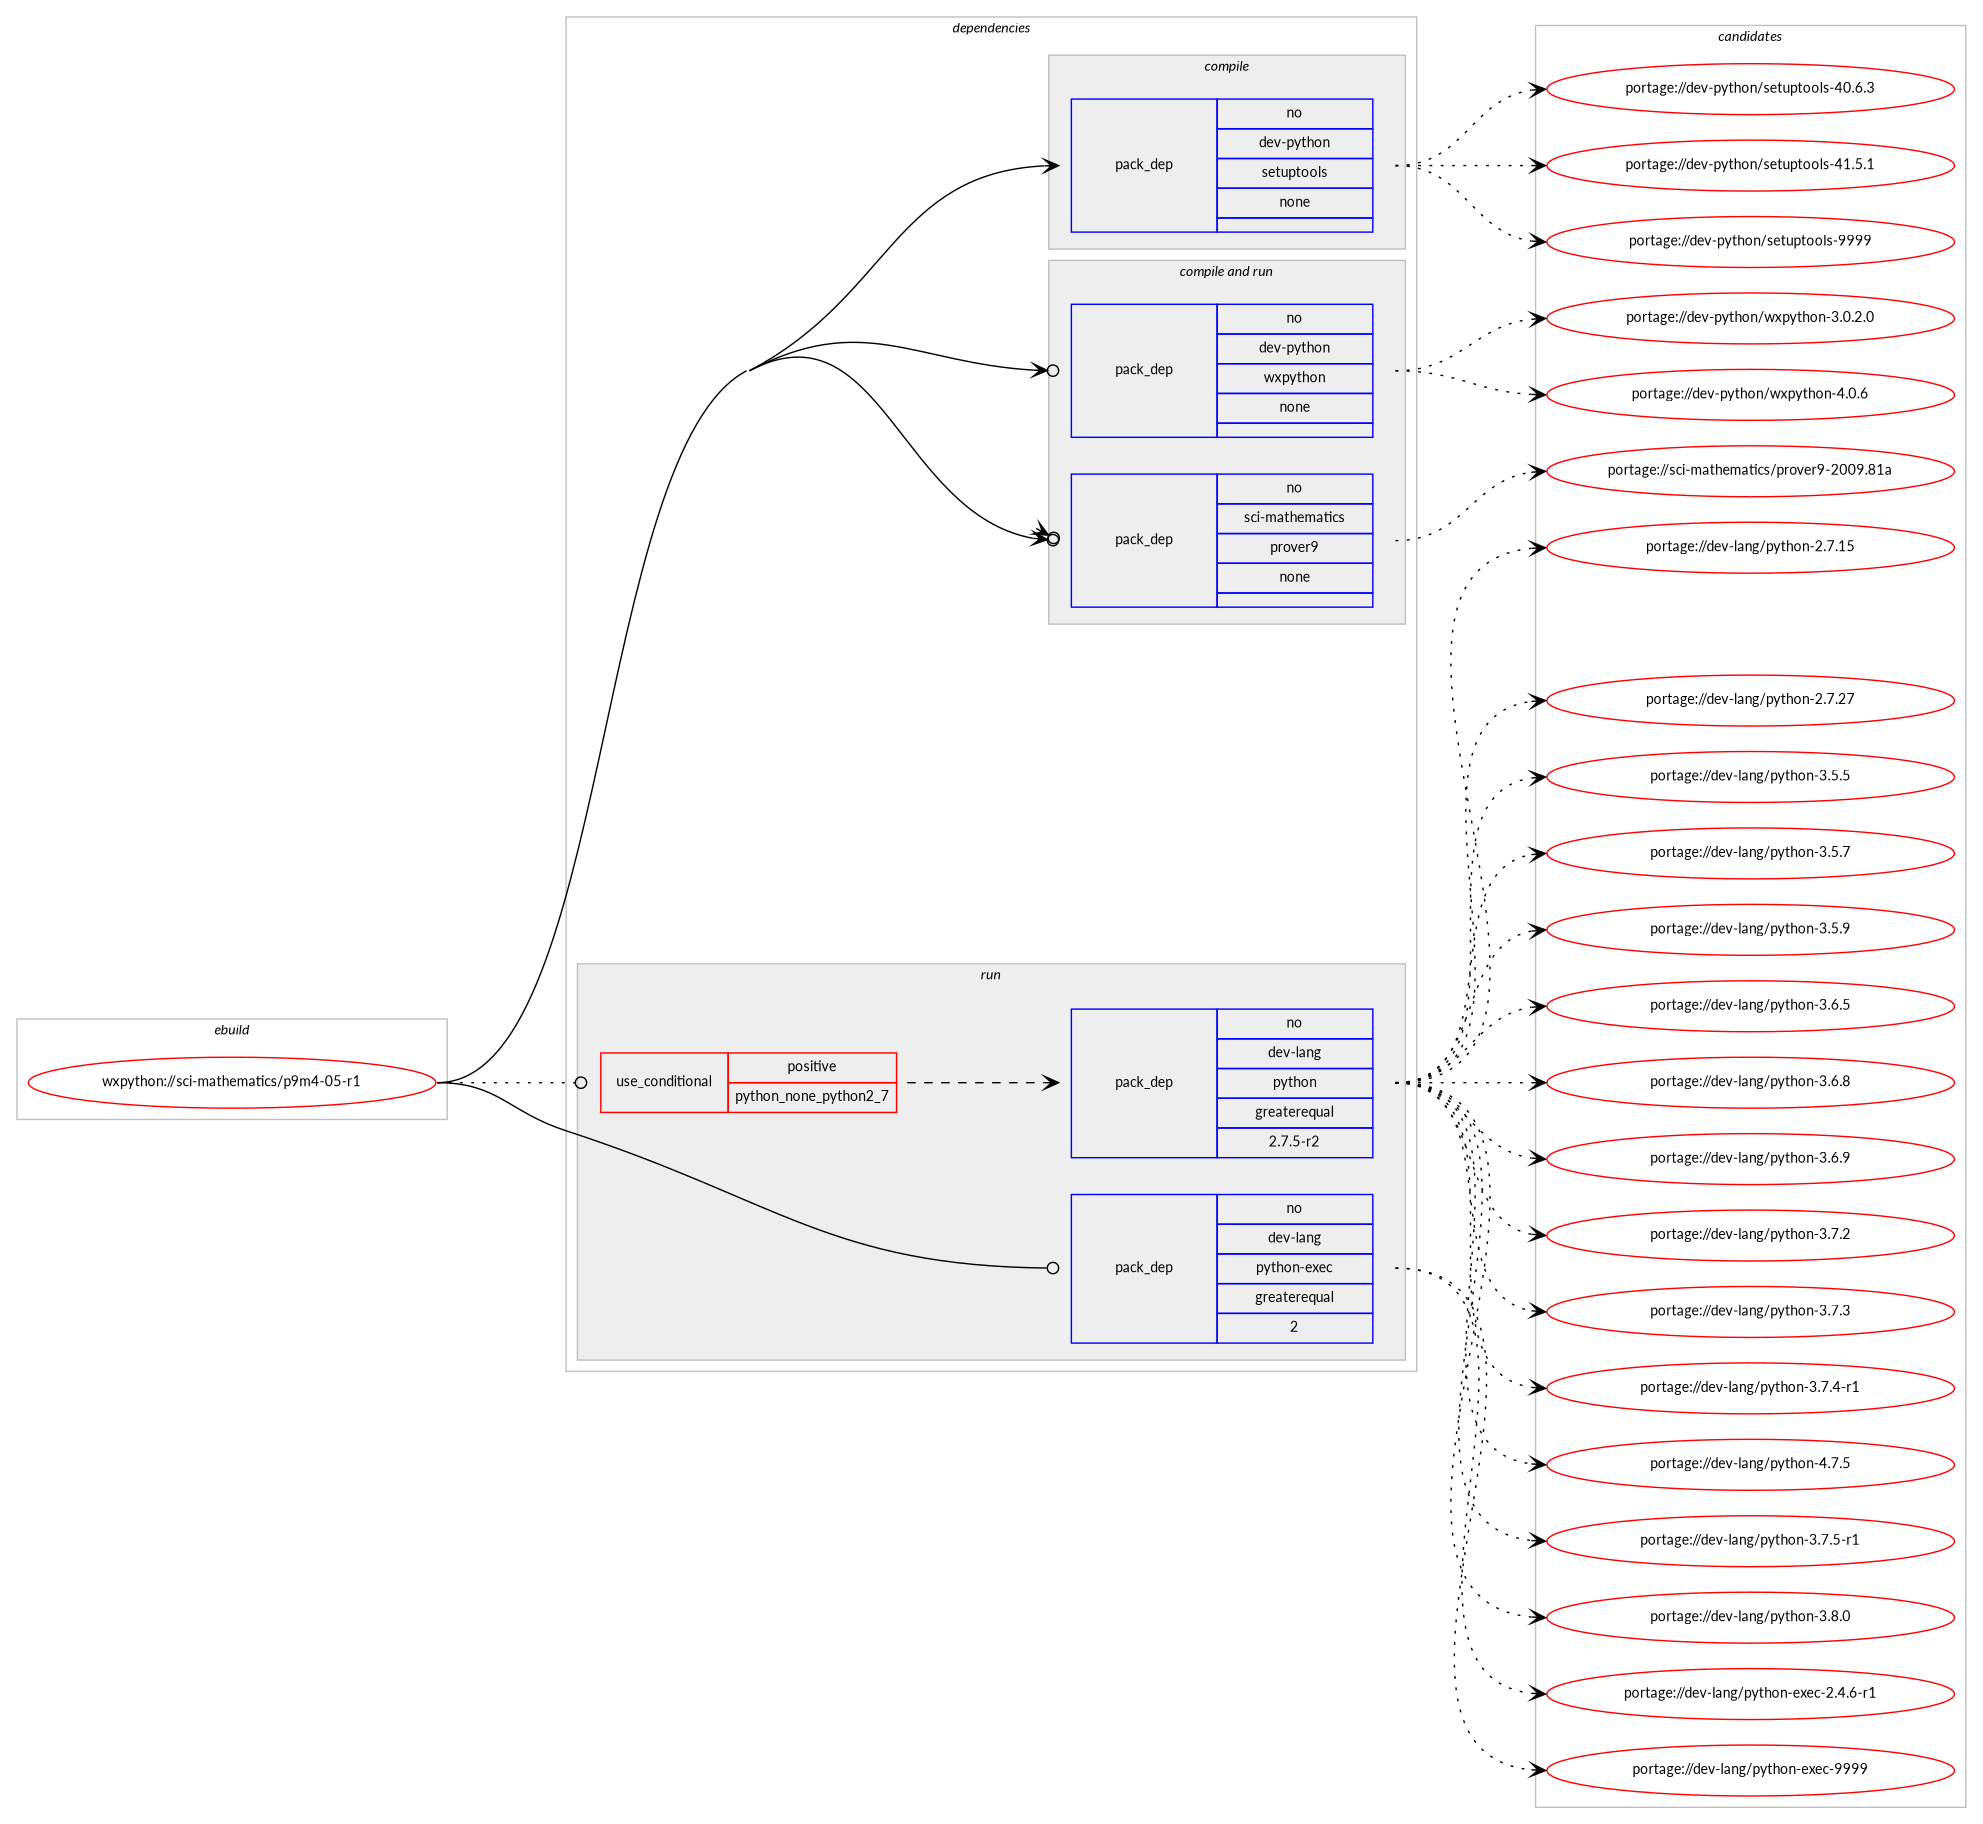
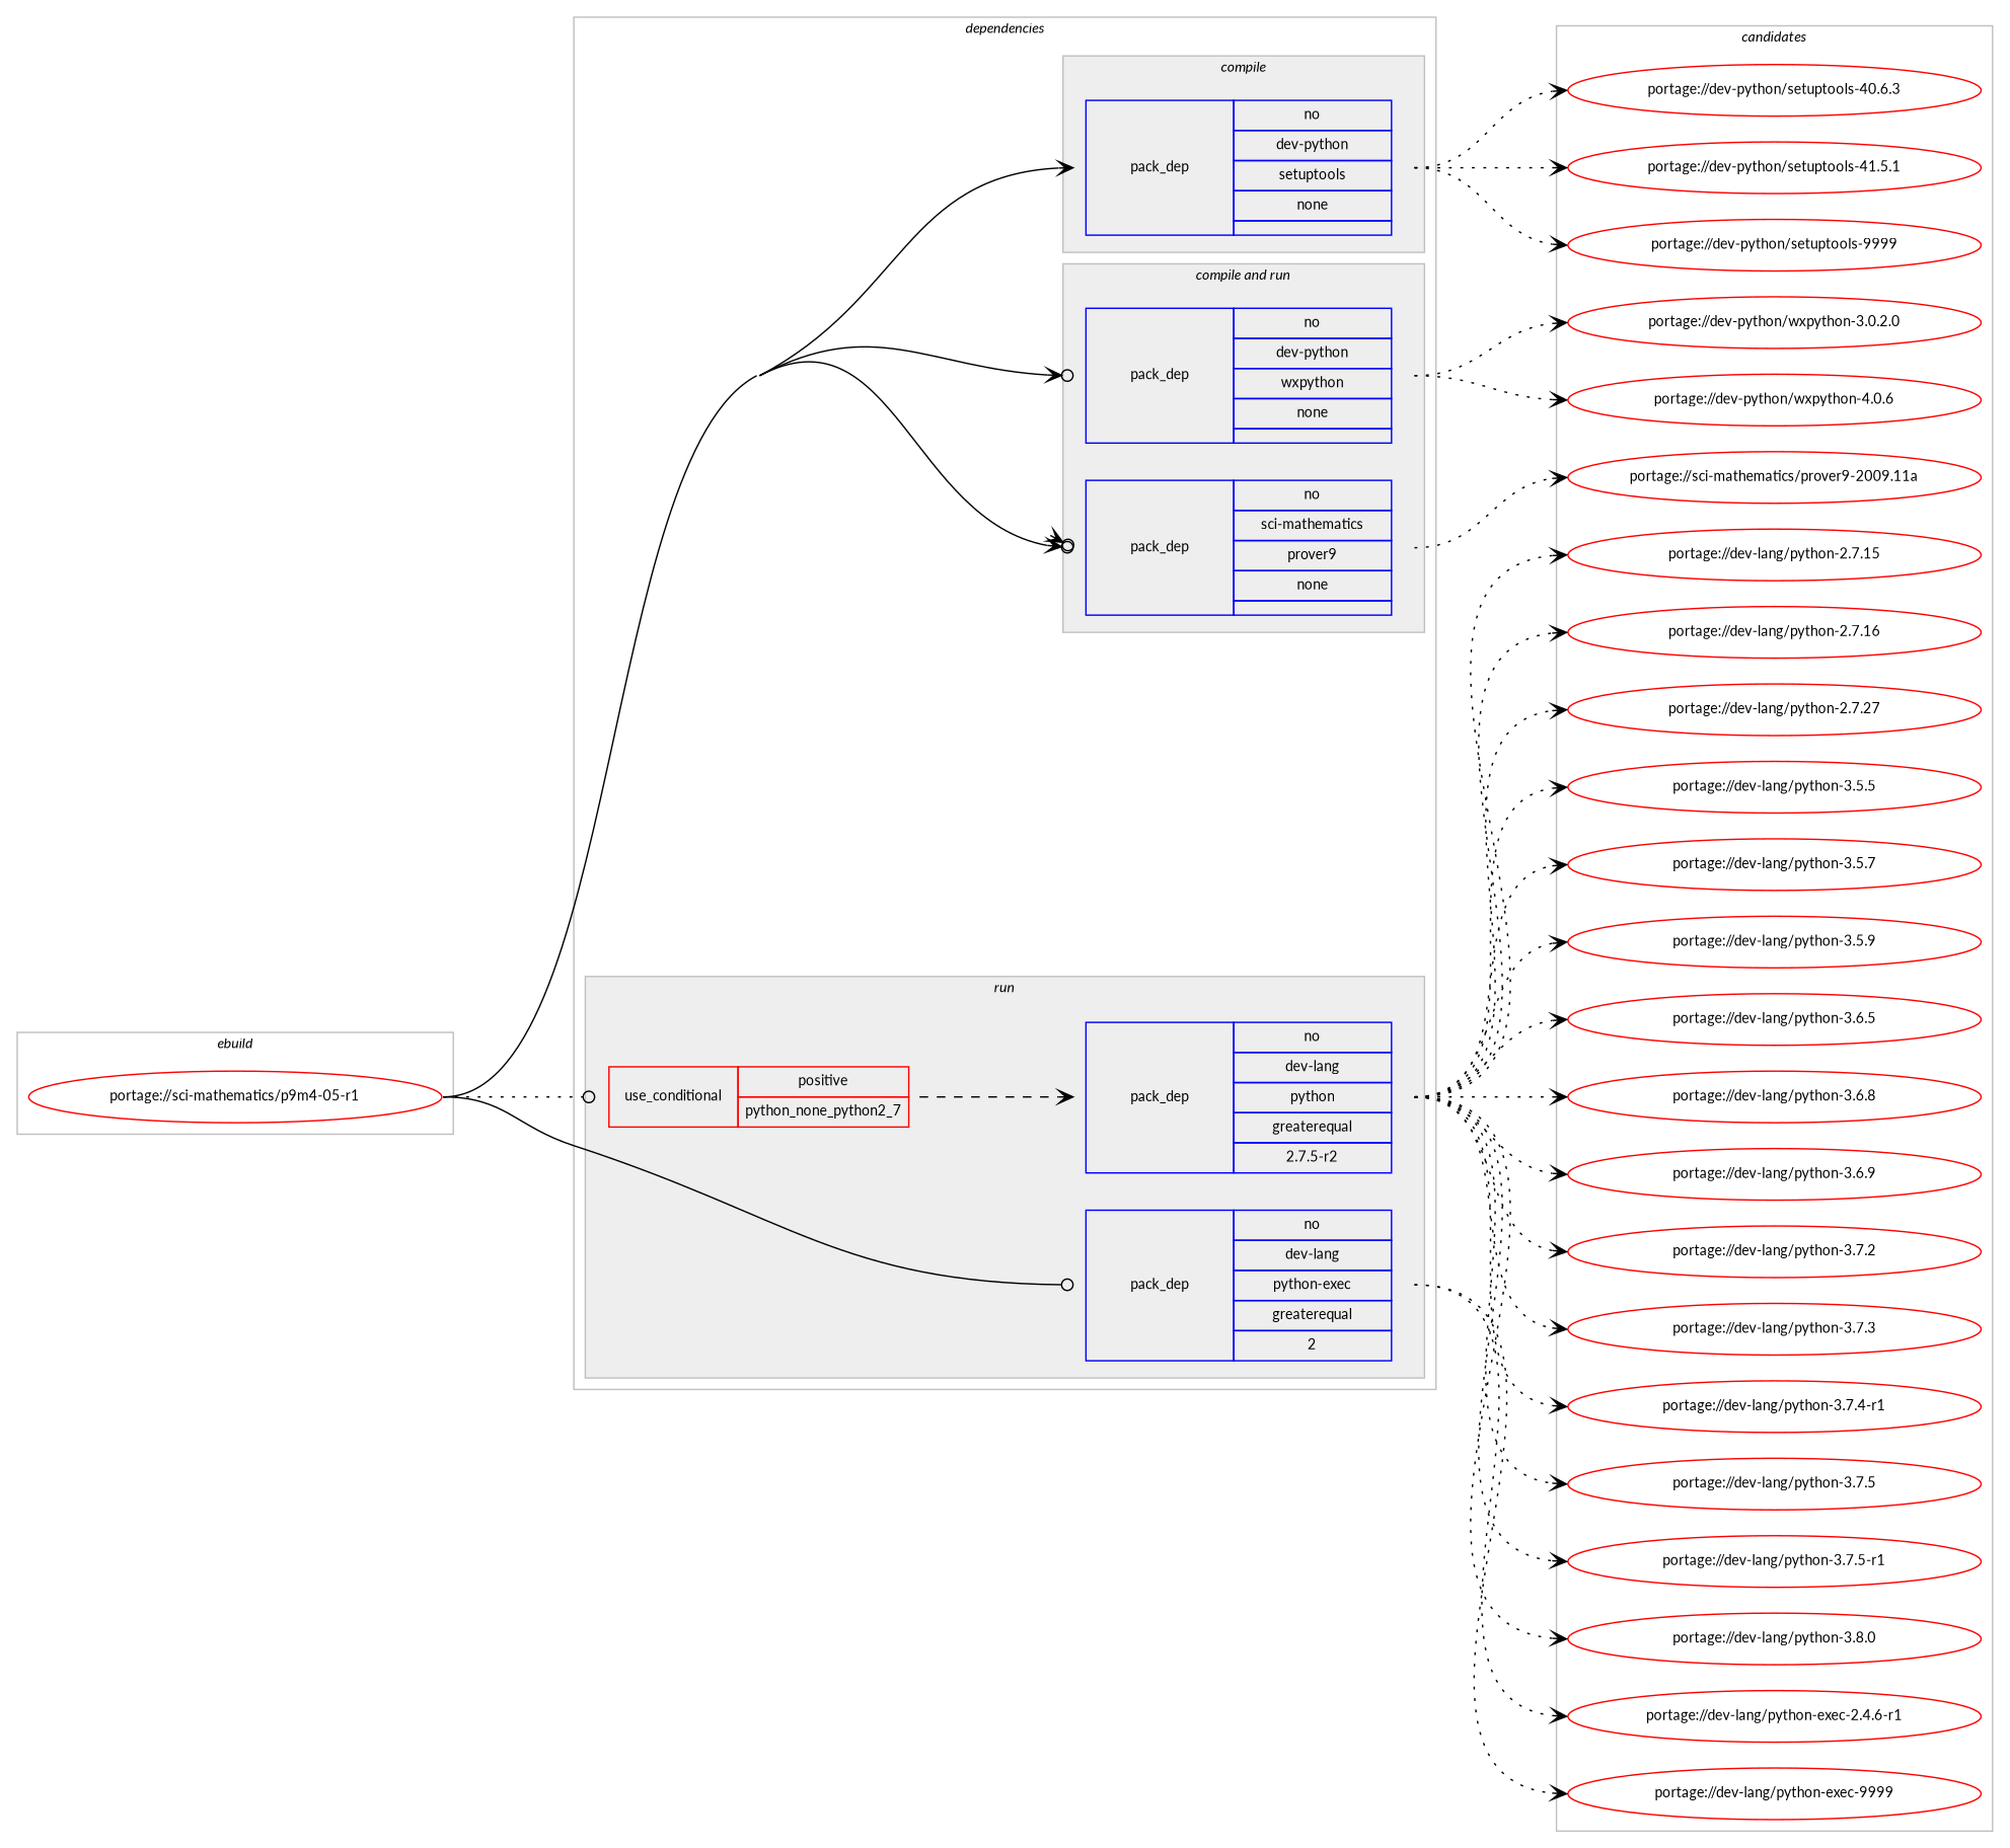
  digraph {
    compound=true
    concentrate=true
    fontname=Lato
    fontsize=10
    newrank=true
    rankdir=LR
    ranksep=1.5
    node [color=red fontname=Lato fontsize=10]
    edge [arrowhead=vee fontname=Lato headport=w style=dotted tailport=e weight=100]
-   n1 [label="wxpython://sci-mathematics/p9m4-05-r1" width=4]
+   n1 [label="portage://sci-mathematics/p9m4-05-r1" width=4]
    n2 [color=blue label=<<TABLE BORDER="0" CELLBORDER="1" CELLSPACING="0" CELLPADDING="4" WIDTH="220"><TR><TD ROWSPAN="6" CELLPADDING="30">pack_dep</TD></TR><TR><TD WIDTH="110">no</TD></TR><TR><TD>dev-python</TD></TR><TR><TD>setuptools</TD></TR><TR><TD>none</TD></TR><TR><TD></TD></TR></TABLE>> shape=none]
    n3 [color=blue label=<<TABLE BORDER="0" CELLBORDER="1" CELLSPACING="0" CELLPADDING="4" WIDTH="220"><TR><TD ROWSPAN="6" CELLPADDING="30">pack_dep</TD></TR><TR><TD WIDTH="110">no</TD></TR><TR><TD>dev-python</TD></TR><TR><TD>wxpython</TD></TR><TR><TD>none</TD></TR><TR><TD></TD></TR></TABLE>> shape=none]
    n4 [color=blue label=<<TABLE BORDER="0" CELLBORDER="1" CELLSPACING="0" CELLPADDING="4" WIDTH="220"><TR><TD ROWSPAN="6" CELLPADDING="30">pack_dep</TD></TR><TR><TD WIDTH="110">no</TD></TR><TR><TD>sci-mathematics</TD></TR><TR><TD>prover9</TD></TR><TR><TD>none</TD></TR><TR><TD></TD></TR></TABLE>> shape=none]
    n5 [color=blue label=<<TABLE BORDER="0" CELLBORDER="1" CELLSPACING="0" CELLPADDING="4" WIDTH="220"><TR><TD ROWSPAN="6" CELLPADDING="30">pack_dep</TD></TR><TR><TD WIDTH="110">no</TD></TR><TR><TD>dev-lang</TD></TR><TR><TD>python</TD></TR><TR><TD>greaterequal</TD></TR><TR><TD>2.7.5-r2</TD></TR></TABLE>> shape=none]
    n6 [label=<<TABLE BORDER="0" CELLBORDER="1" CELLSPACING="0" CELLPADDING="4"><TR><TD ROWSPAN="3" CELLPADDING="10">use_conditional</TD></TR><TR><TD>positive</TD></TR><TR><TD>python_none_python2_7</TD></TR></TABLE>> shape=none]
    n7 [color=blue label=<<TABLE BORDER="0" CELLBORDER="1" CELLSPACING="0" CELLPADDING="4" WIDTH="220"><TR><TD ROWSPAN="6" CELLPADDING="30">pack_dep</TD></TR><TR><TD WIDTH="110">no</TD></TR><TR><TD>dev-lang</TD></TR><TR><TD>python-exec</TD></TR><TR><TD>greaterequal</TD></TR><TR><TD>2</TD></TR></TABLE>> shape=none]
    n8 [label="portage://dev-python/setuptools-40.6.3" width=4]
    n9 [label="portage://dev-python/setuptools-41.5.1" width=4]
    n10 [label="portage://dev-python/setuptools-9999" width=4]
    n11 [label="portage://dev-python/wxpython-3.0.2.0" width=4]
    n12 [label="portage://dev-python/wxpython-4.0.6" width=4]
-   n13 [label="portage://sci-mathematics/prover9-2009.81a" width=4]
+   n13 [label="portage://sci-mathematics/prover9-2009.11a" width=4]
    n14 [label="portage://dev-lang/python-2.7.15" width=4]
+   n15 [label="portage://dev-lang/python-2.7.16" width=4]
    n16 [label="portage://dev-lang/python-2.7.27" width=4]
    n17 [label="portage://dev-lang/python-3.5.5" width=4]
    n18 [label="portage://dev-lang/python-3.5.7" width=4]
    n19 [label="portage://dev-lang/python-3.5.9" width=4]
    n20 [label="portage://dev-lang/python-3.6.5" width=4]
    n21 [label="portage://dev-lang/python-3.6.8" width=4]
    n22 [label="portage://dev-lang/python-3.6.9" width=4]
    n23 [label="portage://dev-lang/python-3.7.2" width=4]
    n24 [label="portage://dev-lang/python-3.7.3" width=4]
    n25 [label="portage://dev-lang/python-3.7.4-r1" width=4]
-   n26 [label="portage://dev-lang/python-4.7.5" width=4]
+   n26 [label="portage://dev-lang/python-3.7.5" width=4]
    n27 [label="portage://dev-lang/python-3.7.5-r1" width=4]
    n28 [label="portage://dev-lang/python-3.8.0" width=4]
    n29 [label="portage://dev-lang/python-exec-2.4.6-r1" width=4]
    n30 [label="portage://dev-lang/python-exec-9999" width=4]
    subgraph cluster_1 {
      color=gray
      label=<<i>ebuild</i>>
      rank=same
      n1
    }
    subgraph cluster_2 {
      color=gray
      label=<<i>dependencies</i>>
      subgraph cluster_3 {
        color=gray
        fillcolor="#eeeeee"
        label=<<i>compile</i>>
        style=filled
        subgraph sub_4 {
          color=gray
          fillcolor="#eeeeee"
          label=<<i>compile</i>>
          style=filled
          n2
        }
      }
      subgraph cluster_5 {
        color=gray
        fillcolor="#eeeeee"
        label=<<i>compile and run</i>>
        style=filled
        subgraph sub_6 {
          color=gray
          fillcolor="#eeeeee"
          label=<<i>compile and run</i>>
          style=filled
          n3
        }
        subgraph sub_7 {
          color=gray
          fillcolor="#eeeeee"
          label=<<i>compile and run</i>>
          style=filled
          n4
        }
      }
      subgraph cluster_8 {
        color=gray
        fillcolor="#eeeeee"
        label=<<i>run</i>>
        style=filled
        subgraph sub_9 {
          color=gray
          fillcolor="#eeeeee"
          label=<<i>run</i>>
          style=filled
          n6
          subgraph sub_10 {
            color=gray
            fillcolor="#eeeeee"
            label=<<i>run</i>>
            style=filled
            n5
          }
        }
        subgraph sub_11 {
          color=gray
          fillcolor="#eeeeee"
          label=<<i>run</i>>
          style=filled
          n7
        }
      }
    }
    subgraph cluster_12 {
      color=gray
      label=<<i>candidates</i>>
      rank=same
      subgraph sub_13 {
        color=black
        label=<<i>candidates</i>>
        nodesep=1
        rank=same
        n8
        n9
        n10
      }
      subgraph sub_14 {
        color=black
        label=<<i>candidates</i>>
        nodesep=1
        rank=same
        n11
        n12
      }
      subgraph sub_15 {
        color=black
        label=<<i>candidates</i>>
        nodesep=1
        rank=same
        n13
      }
      subgraph sub_16 {
        color=black
        label=<<i>candidates</i>>
        nodesep=1
        rank=same
        n14
+       n15
        n16
        n17
        n18
        n19
        n20
        n21
        n22
        n23
        n24
        n25
        n26
        n27
        n28
      }
      subgraph sub_17 {
        color=black
        label=<<i>candidates</i>>
        nodesep=1
        rank=same
        n29
        n30
      }
    }
    n1 -> n2 [style=solid weight=20]
    n1 -> n3 [arrowhead=odotvee style=solid weight=20]
    n1 -> n4 [arrowhead=odotvee style=solid weight=20]
    n1 -> n6 [arrowhead=odot weight=20]
    n1 -> n7 [arrowhead=odot style=solid weight=20]
    n2 -> n8
    n2 -> n9
    n2 -> n10
    n3 -> n11
    n3 -> n12
    n4 -> n13
    n5 -> n14
+   n5 -> n15
    n5 -> n16
    n5 -> n17
    n5 -> n18
    n5 -> n19
    n5 -> n20
    n5 -> n21
    n5 -> n22
    n5 -> n23
    n5 -> n24
    n5 -> n25
    n5 -> n26
    n5 -> n27
    n5 -> n28
    n6 -> n5 [style=dashed weight=20]
    n7 -> n29
    n7 -> n30
  }
